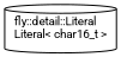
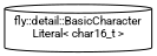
  digraph {
    rankdir=LR
    fontname=Roboto
-   n1 [color=black fillcolor=white fontname=Roboto fontsize=10 height=0.2 label="fly::detail::Literal\lLiteral\< char16_t \>" shape=cylinder style=filled width=0.4]
+   n1 [color=black fillcolor=white fontname=Roboto fontsize=10 height=0.2 label="fly::detail::BasicCharacter\lLiteral\< char16_t \>" shape=cylinder style=filled width=0.4]
  }
